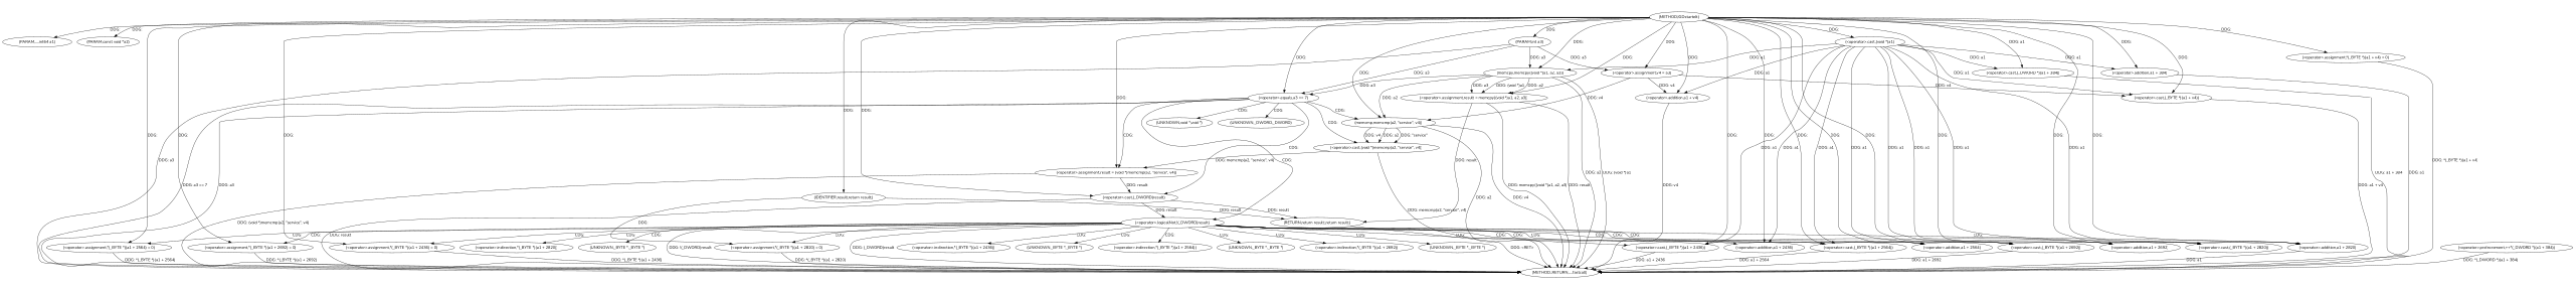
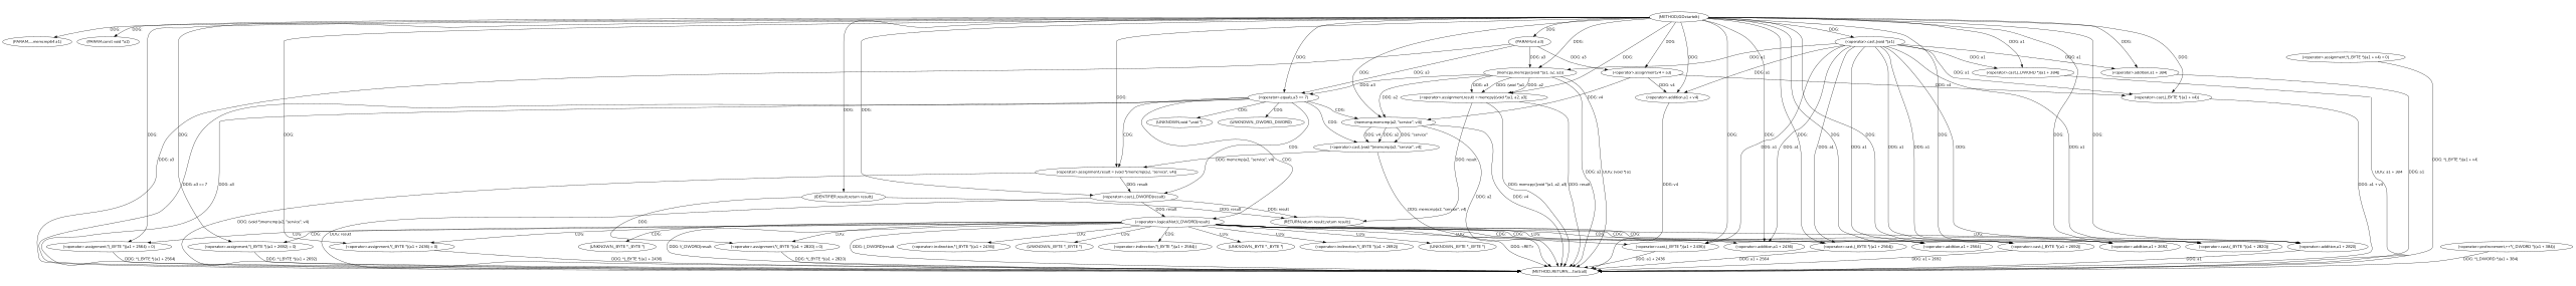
  digraph {
    fontname=Nunito
    node [fontname=Nunito]
    edge [fontname=Nunito]
    n1 [label="(METHOD,IGDstartelt)"]
-   n2 [label="(PARAM,__int64 a1)"]
+   n2 [label="(PARAM,__memcmp64 a1)"]
    n3 [label="(PARAM,const void *a2)"]
    n4 [label="(PARAM,int a3)"]
    n5 [label="(<operator>.assignment,v4 = a3)"]
    n6 [label="(<operator>.assignment,result = memcpy((void *)a1, a2, a3))"]
    n7 [label="(memcpy,memcpy((void *)a1, a2, a3))"]
    n8 [label="(<operator>.cast,(void *)a1)"]
    n9 [label="(<operator>.assignment,*(_BYTE *)(a1 + v4) = 0)"]
    n10 [label="(<operator>.cast,(_BYTE *)(a1 + v4))"]
    n11 [label="(<operator>.addition,a1 + v4)"]
    n12 [label="(<operator>.cast,(_DWORD *)(a1 + 384))"]
    n13 [label="(<operator>.addition,a1 + 384)"]
    n14 [label="(<operator>.equals,a3 == 7)"]
    n15 [label="(<operator>.assignment,result = (void *)memcmp(a2, \"service\", v4))"]
    n16 [label="(memcmp,memcmp(a2, \"service\", v4))"]
    n17 [label="(<operator>.cast,(_DWORD)result)"]
    n18 [label="(<operator>.assignment,*(_BYTE *)(a1 + 2436) = 0)"]
    n19 [label="(<operator>.cast,(_BYTE *)(a1 + 2436))"]
    n20 [label="(<operator>.addition,a1 + 2436)"]
    n21 [label="(<operator>.assignment,*(_BYTE *)(a1 + 2564) = 0)"]
    n22 [label="(<operator>.cast,(_BYTE *)(a1 + 2564))"]
    n23 [label="(<operator>.addition,a1 + 2564)"]
    n24 [label="(<operator>.assignment,*(_BYTE *)(a1 + 2692) = 0)"]
    n25 [label="(<operator>.cast,(_BYTE *)(a1 + 2692))"]
    n26 [label="(<operator>.addition,a1 + 2692)"]
    n27 [label="(<operator>.cast,(_BYTE *)(a1 + 2820))"]
    n28 [label="(<operator>.addition,a1 + 2820)"]
    n29 [label="(IDENTIFIER,result,return result;)"]
    n30 [label="(METHOD_RETURN,__fastcall)"]
    n31 [label="(RETURN,return result;,return result;)"]
    n32 [label="(<operator>.cast,(void *)memcmp(a2, \"service\", v4))"]
    n33 [label="(<operator>.logicalNot,!(_DWORD)result)"]
    n34 [label="(UNKNOWN,void *,void *)"]
    n35 [label="(UNKNOWN,_DWORD,_DWORD)"]
    n36 [label="(<operator>.assignment,*(_BYTE *)(a1 + 2820) = 0)"]
    n37 [label="(<operator>.preIncrement,++*(_DWORD *)(a1 + 384))"]
    n38 [label="(<operator>.indirection,*(_BYTE *)(a1 + 2436))"]
    n39 [label="(UNKNOWN,_BYTE *,_BYTE *)"]
    n40 [label="(<operator>.indirection,*(_BYTE *)(a1 + 2564))"]
    n41 [label="(UNKNOWN,_BYTE *,_BYTE *)"]
    n42 [label="(<operator>.indirection,*(_BYTE *)(a1 + 2692))"]
    n43 [label="(UNKNOWN,_BYTE *,_BYTE *)"]
-   n44 [label="(<operator>.indirection,*(_BYTE *)(a1 + 2820))"]
    n45 [label="(UNKNOWN,_BYTE *,_BYTE *)"]
    n1 -> n2 [label="DDG: "]
    n1 -> n3 [label="DDG: "]
    n1 -> n4 [label="DDG: "]
    n1 -> n5 [label="DDG: "]
    n1 -> n6 [label="DDG: "]
    n1 -> n7 [label="DDG: "]
    n1 -> n8 [label="DDG: "]
-   n1 -> n9 [label="DDG: "]
    n1 -> n10 [label="DDG: "]
    n1 -> n11 [label="DDG: "]
    n1 -> n12 [label="DDG: a1"]
    n1 -> n13 [label="DDG: "]
    n1 -> n14 [label="DDG: "]
    n1 -> n15 [label="DDG: "]
    n1 -> n16 [label="DDG: "]
    n1 -> n17 [label="DDG: "]
    n1 -> n18 [label="DDG: "]
    n1 -> n19 [label="DDG: "]
    n1 -> n20 [label="DDG: "]
    n1 -> n21 [label="DDG: "]
    n1 -> n22 [label="DDG: "]
    n1 -> n23 [label="DDG: "]
    n1 -> n24 [label="DDG: "]
    n1 -> n25 [label="DDG: "]
    n1 -> n26 [label="DDG: "]
    n1 -> n27 [label="DDG: "]
    n1 -> n28 [label="DDG: "]
    n1 -> n29 [label="DDG: "]
    n4 -> n5 [label="DDG: a3"]
    n4 -> n7 [label="DDG: a3"]
    n4 -> n14 [label="DDG: a3"]
    n4 -> n30 [label="DDG: a3"]
    n5 -> n10 [label="DDG: v4"]
    n5 -> n11 [label="DDG: v4"]
    n5 -> n16 [label="DDG: v4"]
    n6 -> n30 [label="DDG: result"]
    n6 -> n30 [label="DDG: memcpy((void *)a1, a2, a3)"]
    n6 -> n31 [label="DDG: result"]
    n7 -> n6 [label="DDG: (void *)a1"]
    n7 -> n6 [label="DDG: a2"]
    n7 -> n6 [label="DDG: a3"]
    n7 -> n14 [label="DDG: a3"]
    n7 -> n16 [label="DDG: a2"]
    n7 -> n30 [label="DDG: a2"]
    n7 -> n30 [label="DDG: (void *)a1"]
    n8 -> n7 [label="DDG: a1"]
    n8 -> n10 [label="DDG: a1"]
    n8 -> n11 [label="DDG: a1"]
    n8 -> n12 [label="DDG: a1"]
    n8 -> n13 [label="DDG: a1"]
    n8 -> n19 [label="DDG: a1"]
    n8 -> n20 [label="DDG: a1"]
    n8 -> n22 [label="DDG: a1"]
    n8 -> n23 [label="DDG: a1"]
    n8 -> n25 [label="DDG: a1"]
    n8 -> n26 [label="DDG: a1"]
-   n8 -> n27 [label="DDG: a1"]
+   n8 -> n27 [label="DDG: "]
    n8 -> n28 [label="DDG: a1"]
    n9 -> n30 [label="DDG: *(_BYTE *)(a1 + v4)"]
    n10 -> n30 [label="DDG: a1 + v4"]
    n11 -> n30 [label="DDG: v4"]
    n12 -> n30 [label="DDG: a1 + 384"]
    n13 -> n30 [label="DDG: a1"]
    n14 -> n15 [label="CDG: "]
    n14 -> n16 [label="CDG: "]
    n14 -> n17 [label="CDG: "]
    n14 -> n30 [label="DDG: a3"]
    n14 -> n30 [label="DDG: a3 == 7"]
    n14 -> n32 [label="CDG: "]
    n14 -> n33 [label="CDG: "]
    n14 -> n34 [label="CDG: "]
    n14 -> n35 [label="CDG: "]
    n15 -> n17 [label="DDG: result"]
    n15 -> n30 [label="DDG: (void *)memcmp(a2, \"service\", v4)"]
    n16 -> n30 [label="DDG: v4"]
    n16 -> n30 [label="DDG: a2"]
    n16 -> n32 [label="DDG: a2"]
    n16 -> n32 [label="DDG: \"service\""]
    n16 -> n32 [label="DDG: v4"]
    n17 -> n30 [label="DDG: result"]
    n17 -> n31 [label="DDG: result"]
    n17 -> n33 [label="DDG: result"]
    n18 -> n30 [label="DDG: *(_BYTE *)(a1 + 2436)"]
    n19 -> n30 [label="DDG: a1 + 2436"]
    n21 -> n30 [label="DDG: *(_BYTE *)(a1 + 2564)"]
    n22 -> n30 [label="DDG: a1 + 2564"]
    n24 -> n30 [label="DDG: *(_BYTE *)(a1 + 2692)"]
    n25 -> n30 [label="DDG: a1 + 2692"]
    n28 -> n30 [label="DDG: a1"]
    n29 -> n31 [label="DDG: result"]
    n29 -> n36 [label="DDG: "]
    n31 -> n30 [label="DDG: <RET>"]
    n32 -> n15 [label="DDG: memcmp(a2, \"service\", v4)"]
    n32 -> n30 [label="DDG: memcmp(a2, \"service\", v4)"]
    n33 -> n18 [label="CDG: "]
    n33 -> n19 [label="CDG: "]
    n33 -> n20 [label="CDG: "]
    n33 -> n21 [label="CDG: "]
    n33 -> n22 [label="CDG: "]
    n33 -> n23 [label="CDG: "]
    n33 -> n24 [label="CDG: "]
    n33 -> n25 [label="CDG: "]
    n33 -> n26 [label="CDG: "]
    n33 -> n27 [label="CDG: "]
    n33 -> n28 [label="CDG: "]
    n33 -> n30 [label="DDG: !(_DWORD)result"]
    n33 -> n30 [label="DDG: (_DWORD)result"]
    n33 -> n36 [label="CDG: "]
    n33 -> n38 [label="CDG: "]
    n33 -> n39 [label="CDG: "]
    n33 -> n40 [label="CDG: "]
    n33 -> n41 [label="CDG: "]
    n33 -> n42 [label="CDG: "]
    n33 -> n43 [label="CDG: "]
-   n33 -> n44 [label="CDG: "]
    n33 -> n45 [label="CDG: "]
    n36 -> n30 [label="DDG: *(_BYTE *)(a1 + 2820)"]
    n37 -> n30 [label="DDG: *(_DWORD *)(a1 + 384)"]
  }
